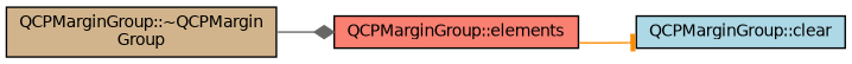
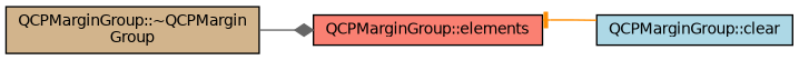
  digraph {
    rankdir=LR
    node [color=black fontname=Helvetica fontsize=10 shape=record style=filled]
    edge [fontname=Helvetica fontsize=10 labelfontname=Helvetica labelfontsize=10 style=solid]
    n1 [fillcolor=tan fontcolor=black height=0.2 label="QCPMarginGroup::~QCPMargin\lGroup" width=0.4]
    n2 [fillcolor=salmon height=0.2 label="QCPMarginGroup::elements" width=0.4]
    n3 [fillcolor=lightblue height=0.2 label="QCPMarginGroup::clear" width=0.4]
    n1 -> n2 [arrowhead=diamond color=gray40]
-   n2 -> n3 [arrowhead=tee color=darkorange]
+   n3 -> n2 [arrowhead=tee color=darkorange]
  }
